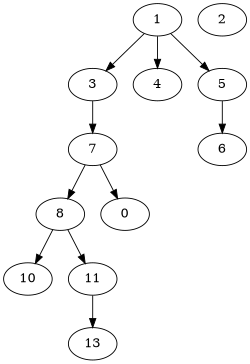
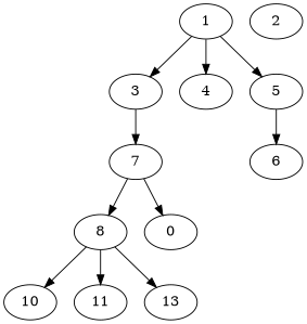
  digraph {
    node [alpha=0.05]
    1 [alpha=0.07 expect_size=61011089940348]
    3 [expect_size=20167112291129836]
    4 [alpha=0.04 expect_size=196776278116346]
    5 [alpha=0.06 expect_size=162758610180023]
    7 [expect_size=35929235382075392]
    6 [alpha=0.06 expect_size=356147672262797]
    8 [alpha=0.09 expect_size=4392330647830528000]
    n8 [alpha=0.15 expect_size=457398658220949504 label=0]
    2 [alpha=0.04 expect_size=104284747516874]
    10 [alpha=0.16 expect_size=167235360501198]
    11 [alpha=0.13 expect_size=2105547068167684096]
    13 [expect_size=9285567051724362]
    1 -> 3
    1 -> 4
    1 -> 5
    3 -> 7
    5 -> 6
    7 -> 8
    7 -> n8
    8 -> 10
    8 -> 11
-   11 -> 13
+   8 -> 13
  }
